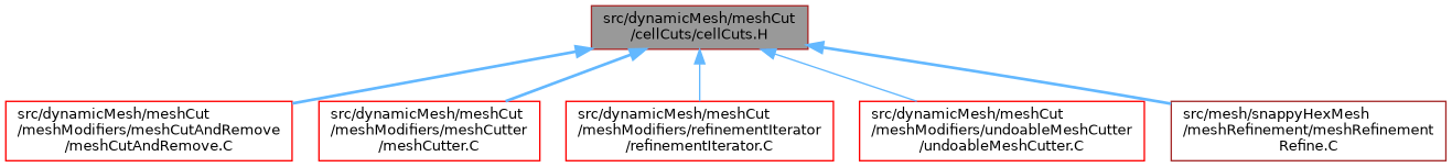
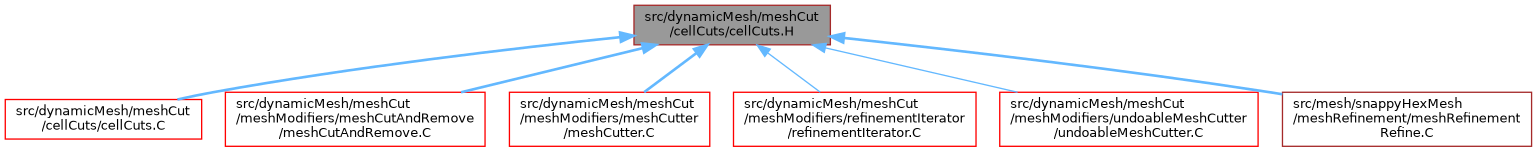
  digraph {
    node [color=red fillcolor=white fontname=Helvetica fontsize=10 shape=box style=filled]
    edge [color=steelblue1 dir=back fontname=Helvetica fontsize=10 labelfontname=Helvetica labelfontsize=10 style=bold]
    n1 [color=brown fillcolor=grey60 fontcolor=black height=0.2 label="src/dynamicMesh/meshCut\l/cellCuts/cellCuts.H" width=0.4]
+   n2 [height=0.2 label="src/dynamicMesh/meshCut\l/cellCuts/cellCuts.C" width=0.4]
    n3 [height=0.2 label="src/dynamicMesh/meshCut\l/meshModifiers/meshCutAndRemove\l/meshCutAndRemove.C" width=0.4]
    n4 [height=0.2 label="src/dynamicMesh/meshCut\l/meshModifiers/meshCutter\l/meshCutter.C" width=0.4]
    n5 [height=0.2 label="src/dynamicMesh/meshCut\l/meshModifiers/refinementIterator\l/refinementIterator.C" width=0.4]
    n6 [height=0.2 label="src/dynamicMesh/meshCut\l/meshModifiers/undoableMeshCutter\l/undoableMeshCutter.C" width=0.4]
    n7 [color=brown height=0.2 label="src/mesh/snappyHexMesh\l/meshRefinement/meshRefinement\lRefine.C" width=0.4]
+   n1 -> n2
    n1 -> n3
    n1 -> n4
    n1 -> n5 [style=solid]
    n1 -> n6 [style=solid]
    n1 -> n7
  }
